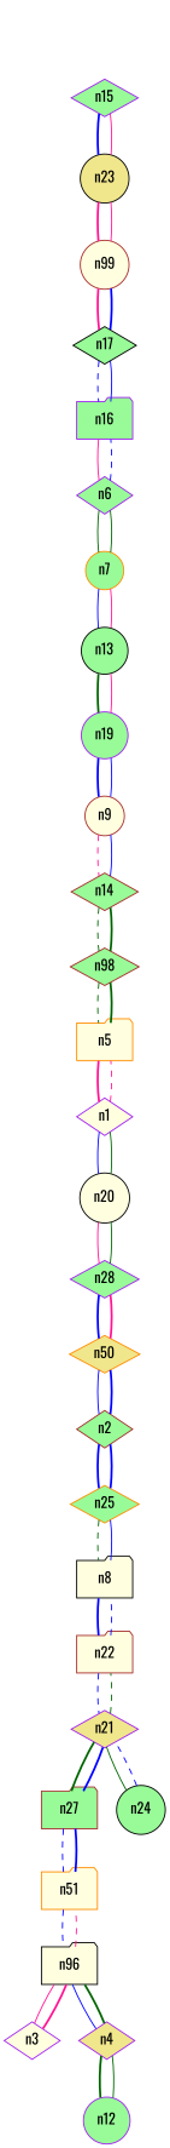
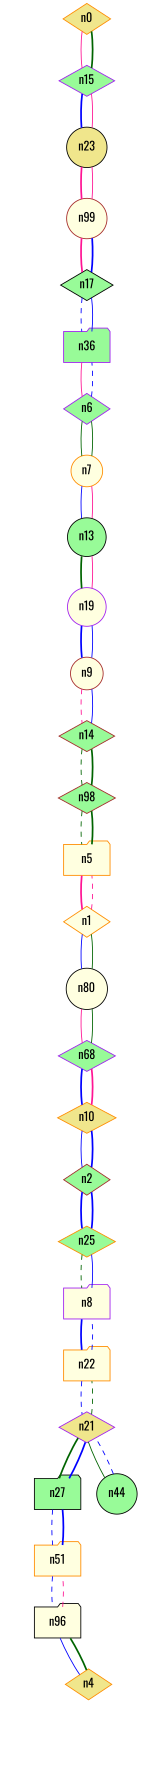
  graph {
    fontname=Oswald
    node [color=purple fillcolor=palegreen fontname=Oswald shape=diamond style=filled]
    edge [color=blue fontname=Oswald style=solid]
+   n0 [color=darkorange fillcolor=khaki]
    n15
    n23 [color=black fillcolor=khaki shape=circle]
-   n1 [fillcolor=lightyellow]
+   n1 [color=darkorange fillcolor=lightyellow]
    n5 [color=darkorange fillcolor=lightyellow shape=folder]
-   n20 [color=black fillcolor=lightyellow shape=circle]
+   n20 [color=black fillcolor=lightyellow shape=circle label=n80]
    n18 [color=brown label=n98]
-   n28
+   n28 [label=n68]
    n2 [color=brown]
-   n10 [color=darkorange fillcolor=khaki label=n50]
+   n10 [color=darkorange fillcolor=khaki]
    n25 [color=darkorange]
-   n8 [color=black fillcolor=lightyellow shape=folder]
-   n3 [fillcolor=lightyellow]
+   n8 [fillcolor=lightyellow shape=folder]
    n26 [color=black fillcolor=lightyellow label=n96 shape=folder]
-   n4 [fillcolor=khaki]
+   n4 [color=darkorange fillcolor=khaki]
    n11 [color=darkorange fillcolor=lightyellow label=n51 shape=folder]
-   n12 [shape=circle]
    n14 [color=brown]
-   n7 [color=darkorange shape=circle]
+   n7 [color=darkorange fillcolor=lightyellow shape=circle]
    n6
-   n16 [shape=folder]
+   n16 [shape=folder label=n36]
    n13 [color=black shape=circle]
    n17 [color=black]
-   n19 [shape=circle]
-   n22 [color=brown fillcolor=lightyellow shape=folder]
+   n19 [fillcolor=lightyellow shape=circle]
+   n22 [color=darkorange fillcolor=lightyellow shape=folder]
    n21 [fillcolor=khaki]
    n9 [color=brown fillcolor=lightyellow shape=circle]
-   n27 [color=brown shape=folder]
+   n27 [color=black shape=folder]
    n29 [color=brown fillcolor=lightyellow label=n99 shape=circle]
-   n24 [color=black shape=circle]
+   n24 [color=black shape=circle label=n44]
+   n0 -- n15 [color=deeppink]
+   n15 -- n0 [color=darkgreen style=bold]
    n15 -- n23 [style=bold]
    n23 -- n15 [color=deeppink]
    n23 -- n29 [color=deeppink style=bold]
    n1 -- n5 [color=deeppink style=dashed]
    n1 -- n20
    n5 -- n1 [color=deeppink style=bold]
    n5 -- n18 [color=darkgreen style=bold]
    n20 -- n1 [color=darkgreen]
    n20 -- n28 [color=deeppink]
    n18 -- n5 [color=darkgreen style=dashed]
    n18 -- n14 [color=darkgreen style=bold]
    n28 -- n20 [color=darkgreen]
    n28 -- n10 [style=bold]
    n2 -- n10 [style=bold]
    n2 -- n25 [style=bold]
    n10 -- n28 [color=deeppink style=bold]
    n10 -- n2
    n25 -- n2 [style=bold]
    n25 -- n8 [color=darkgreen style=dashed]
    n8 -- n25
    n8 -- n22 [style=bold]
-   n3 -- n26 [color=deeppink style=bold]
-   n26 -- n3 [color=deeppink]
    n26 -- n4
    n26 -- n11 [color=deeppink style=dashed]
    n4 -- n26 [color=darkgreen style=bold]
-   n4 -- n12 [color=darkgreen style=bold]
    n11 -- n26 [style=dashed]
    n11 -- n27 [style=bold]
-   n12 -- n4 [color=darkgreen]
    n14 -- n18 [color=darkgreen style=dashed]
    n14 -- n9
    n7 -- n6 [color=darkgreen]
    n7 -- n13
    n6 -- n7 [color=darkgreen]
    n6 -- n16 [style=dashed]
    n16 -- n6 [color=deeppink]
    n16 -- n17
    n13 -- n7 [color=deeppink]
    n13 -- n19 [color=darkgreen style=bold]
    n17 -- n16 [style=dashed]
    n17 -- n29 [style=bold]
    n19 -- n13 [color=deeppink]
    n19 -- n9 [style=bold]
    n22 -- n8 [style=dashed]
    n22 -- n21 [style=dashed]
    n21 -- n22 [color=darkgreen style=dashed]
    n21 -- n27 [color=darkgreen style=bold]
    n21 -- n24 [color=darkgreen]
    n9 -- n14 [color=deeppink style=dashed]
    n9 -- n19
    n27 -- n11 [style=dashed]
    n27 -- n21 [style=bold]
    n29 -- n23 [color=deeppink]
    n29 -- n17 [color=deeppink style=bold]
    n24 -- n21 [style=dashed]
  }
